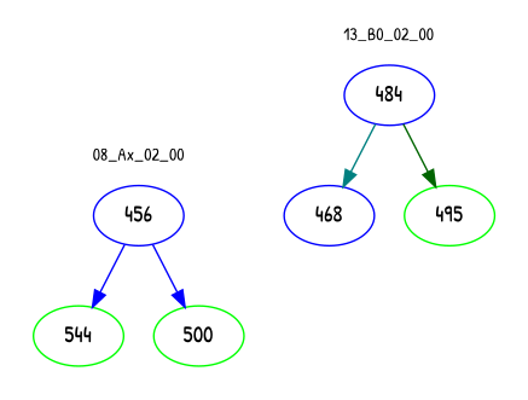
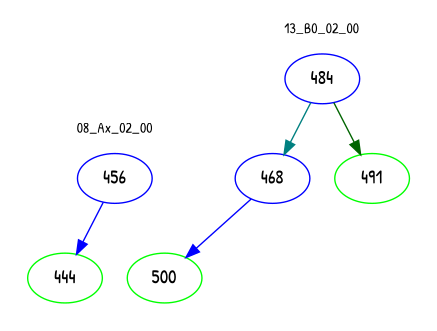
  digraph {
    fontname="Patrick Hand"
    node [color=blue fontname="Patrick Hand"]
    edge [color=blue fontname="Patrick Hand"]
    n1 [label=456]
-   n2 [color=green label=544]
+   n2 [color=green label=444]
    n3 [color=green label=500]
    n4 [label=484]
    n5 [label=468]
-   n6 [color=green label=495]
+   n6 [color=green label=491]
    subgraph cluster_1 {
      color=white
      fontsize=10
      label="08_Ax_02_00"
      n1
      n2
      n3
    }
    subgraph cluster_2 {
      color=white
      fontsize=10
      label="13_B0_02_00"
      n4
      n5
      n6
    }
    n1 -> n2
-   n1 -> n3
+   n5 -> n3
    n4 -> n5 [color=teal]
    n4 -> n6 [color=darkgreen]
  }
